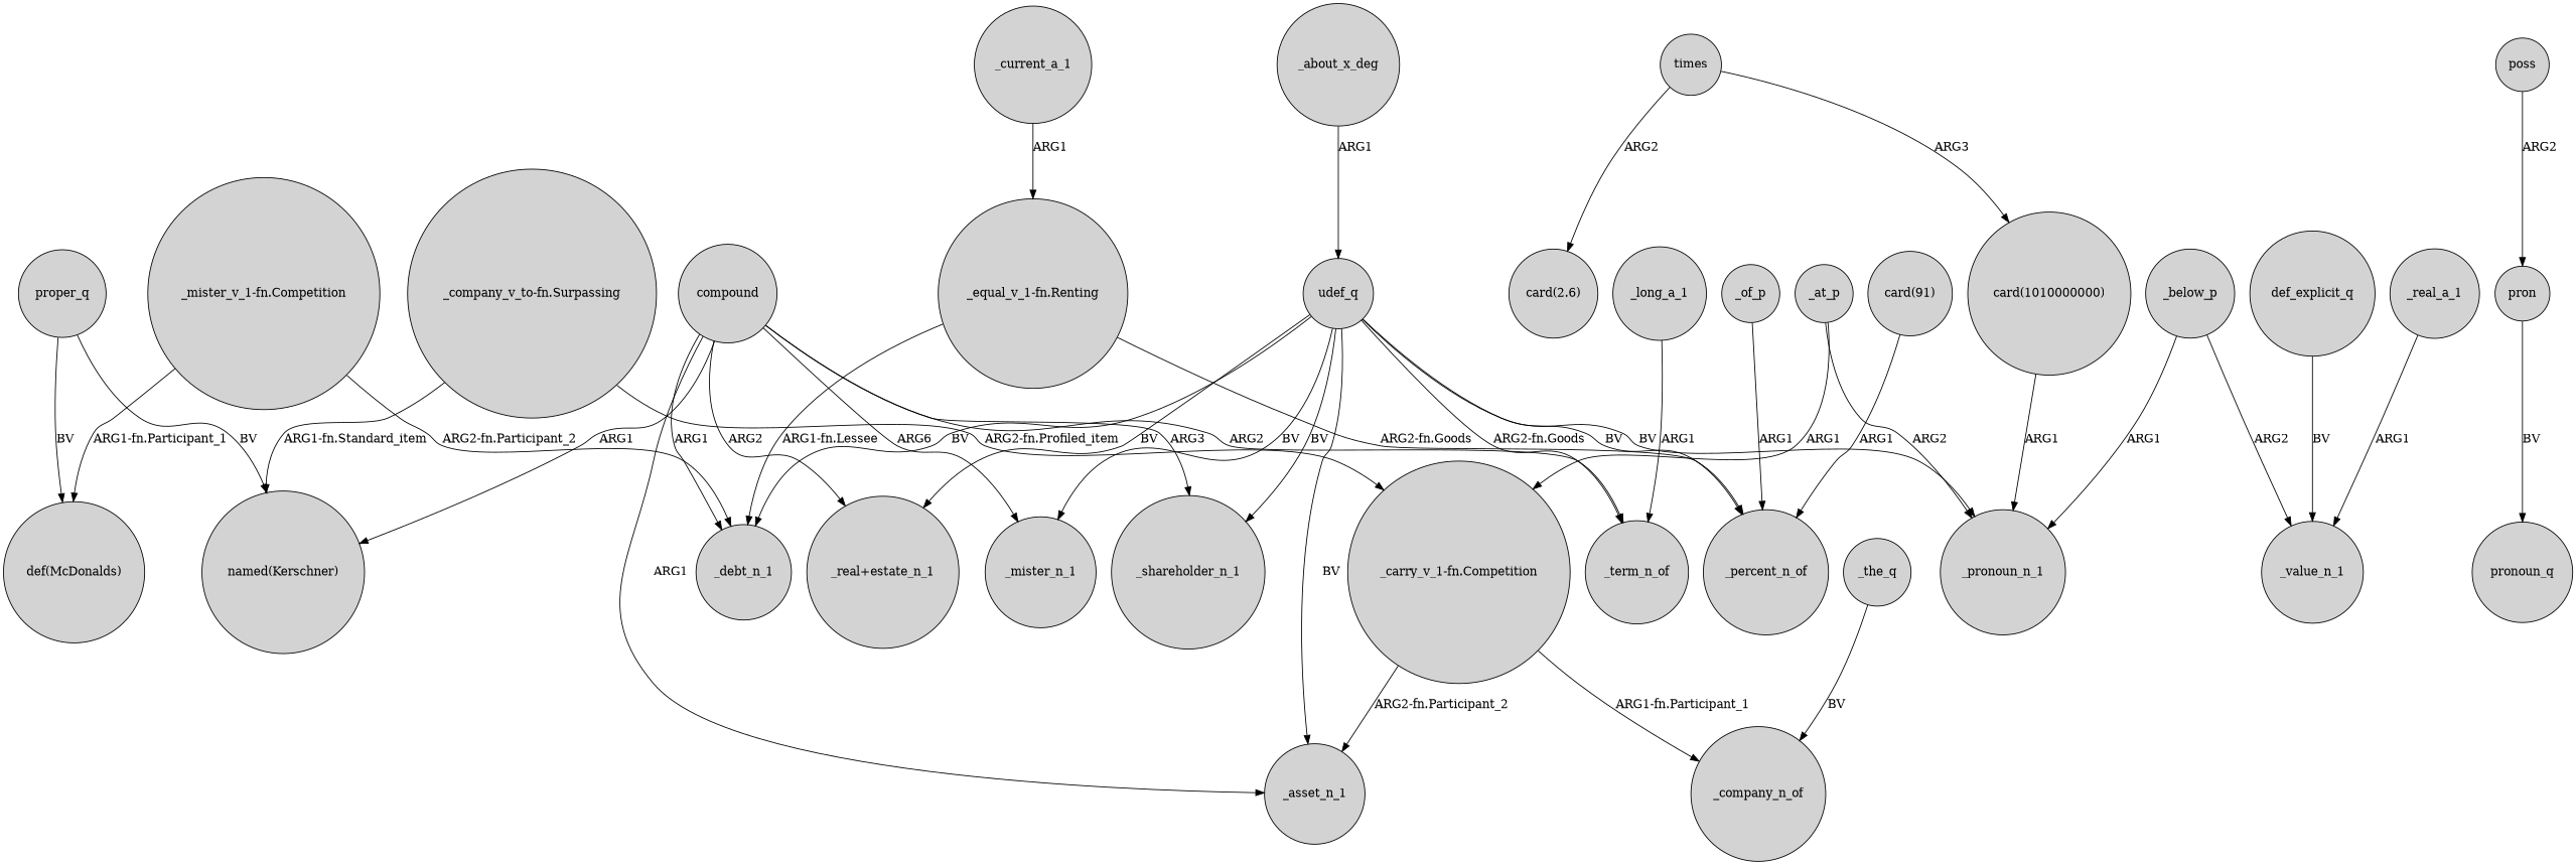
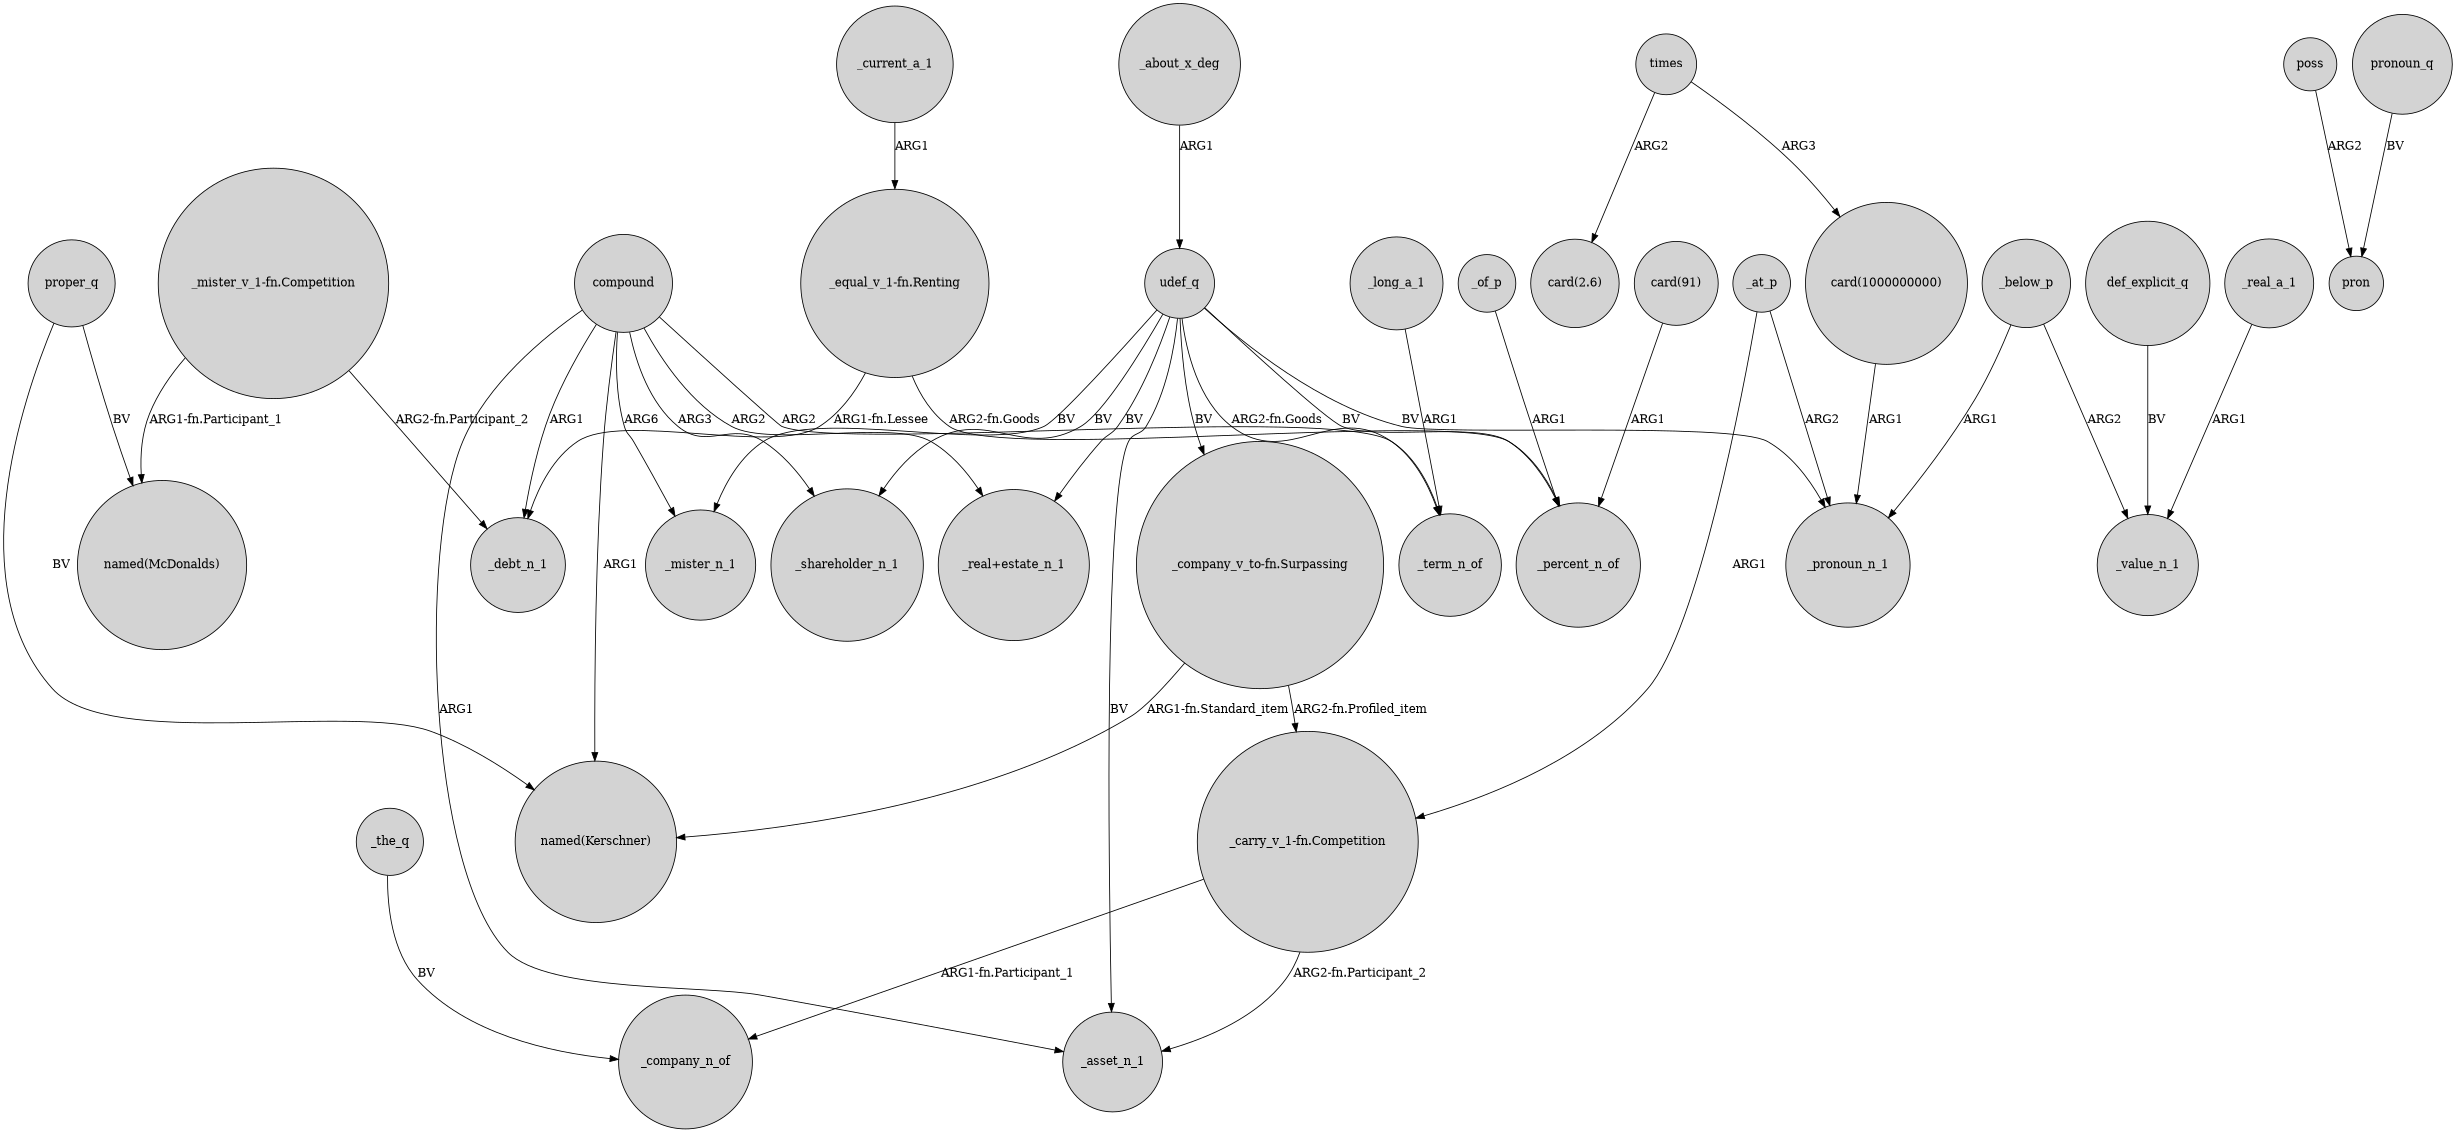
  digraph {
    node [shape=circle style=filled]
    n1 [label=_pronoun_n_1]
-   "card(1000000000)" [label="card(1010000000)"]
+   "card(1000000000)"
    udef_q
    _term_n_of
    _mister_n_1
    _percent_n_of
    _shareholder_n_1
    _asset_n_1
    "_real+estate_n_1"
    _debt_n_1
    compound
    "named(Kerschner)"
    _of_p
    _below_p
    _value_n_1
    n16 [label="_mister_v_1-fn.Competition"]
-   "named(McDonalds)" [label="def(McDonalds)"]
+   "named(McDonalds)"
    "card(91)"
    _current_a_1
    "_equal_v_1-fn.Renting"
    "_carry_v_1-fn.Competition"
    _company_n_of
    _long_a_1
    poss
    pron
    times
    "card(2.6)"
    n28 [label="_company_v_to-fn.Surpassing"]
    _about_x_deg
    pronoun_q
    _at_p
    proper_q
    def_explicit_q
    _the_q
    _real_a_1
    "card(1000000000)" -> n1 [label=ARG1]
    udef_q -> n1 [label=BV]
    udef_q -> _term_n_of [label="ARG2-fn.Goods"]
    udef_q -> _mister_n_1 [label=BV]
    udef_q -> _percent_n_of [label=BV]
    udef_q -> _shareholder_n_1 [label=BV]
    udef_q -> _asset_n_1 [label=BV]
    udef_q -> "_real+estate_n_1" [label=BV]
-   udef_q -> _debt_n_1 [label=BV]
+   udef_q -> n28 [label=BV]
    compound -> _term_n_of [label=ARG2]
    compound -> _mister_n_1 [label=ARG6]
    compound -> _shareholder_n_1 [label=ARG3]
    compound -> _asset_n_1 [label=ARG1]
    compound -> "_real+estate_n_1" [label=ARG2]
    compound -> _debt_n_1 [label=ARG1]
    compound -> "named(Kerschner)" [label=ARG1]
    _of_p -> _percent_n_of [label=ARG1]
    _below_p -> n1 [label=ARG1]
    _below_p -> _value_n_1 [label=ARG2]
    n16 -> _debt_n_1 [label="ARG2-fn.Participant_2"]
    n16 -> "named(McDonalds)" [label="ARG1-fn.Participant_1"]
    "card(91)" -> _percent_n_of [label=ARG1]
    _current_a_1 -> "_equal_v_1-fn.Renting" [label=ARG1]
    "_equal_v_1-fn.Renting" -> _percent_n_of [label="ARG2-fn.Goods"]
    "_equal_v_1-fn.Renting" -> _debt_n_1 [label="ARG1-fn.Lessee"]
    "_carry_v_1-fn.Competition" -> _asset_n_1 [label="ARG2-fn.Participant_2"]
    "_carry_v_1-fn.Competition" -> _company_n_of [label="ARG1-fn.Participant_1"]
    _long_a_1 -> _term_n_of [label=ARG1]
    poss -> pron [label=ARG2]
    times -> "card(1000000000)" [label=ARG3]
    times -> "card(2.6)" [label=ARG2]
    n28 -> "named(Kerschner)" [label="ARG1-fn.Standard_item"]
    n28 -> "_carry_v_1-fn.Competition" [label="ARG2-fn.Profiled_item"]
    _about_x_deg -> udef_q [label=ARG1]
-   pron -> pronoun_q [label=BV]
+   pronoun_q -> pron [label=BV]
    _at_p -> n1 [label=ARG2]
    _at_p -> "_carry_v_1-fn.Competition" [label=ARG1]
    proper_q -> "named(Kerschner)" [label=BV]
    proper_q -> "named(McDonalds)" [label=BV]
    def_explicit_q -> _value_n_1 [label=BV]
    _the_q -> _company_n_of [label=BV]
    _real_a_1 -> _value_n_1 [label=ARG1]
  }
